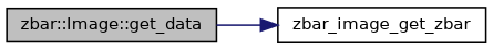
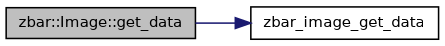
  digraph {
    rankdir=LR
    node [color=black fontname=Helvetica fontsize=10 shape=record style=filled]
    n1 [fillcolor=grey75 fontcolor=black height=0.2 label="zbar::Image::get_data" width=0.4]
-   n2 [fillcolor=white height=0.2 label=zbar_image_get_zbar width=0.4]
+   n2 [fillcolor=white height=0.2 label=zbar_image_get_data width=0.4]
    n1 -> n2 [color=midnightblue fontname=Helvetica fontsize=10 labelfontname=Helvetica labelfontsize=10 style=solid]
  }
